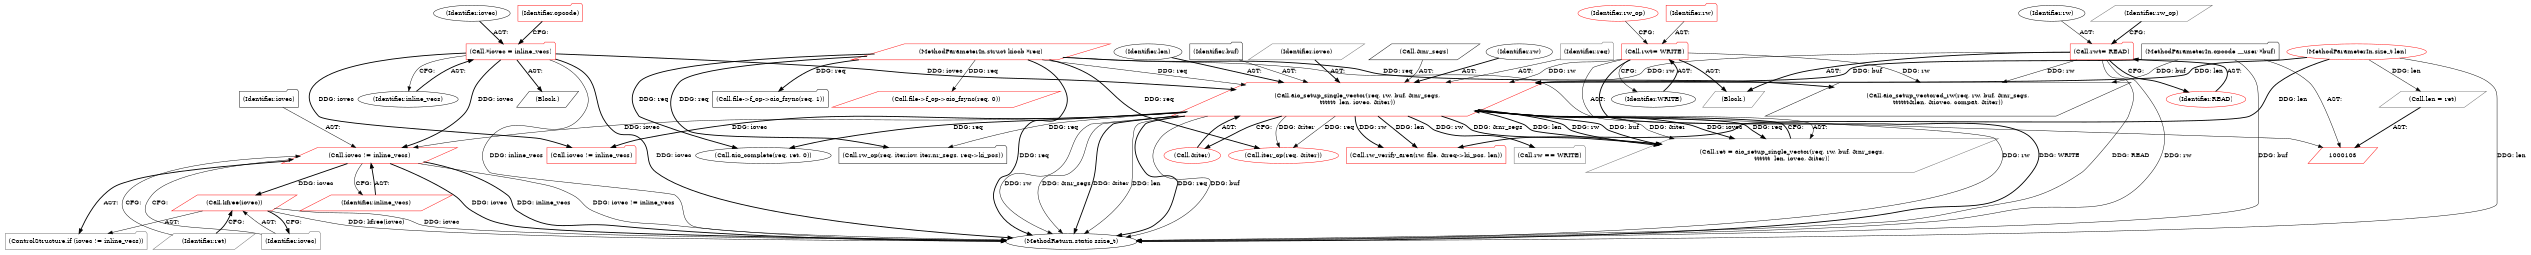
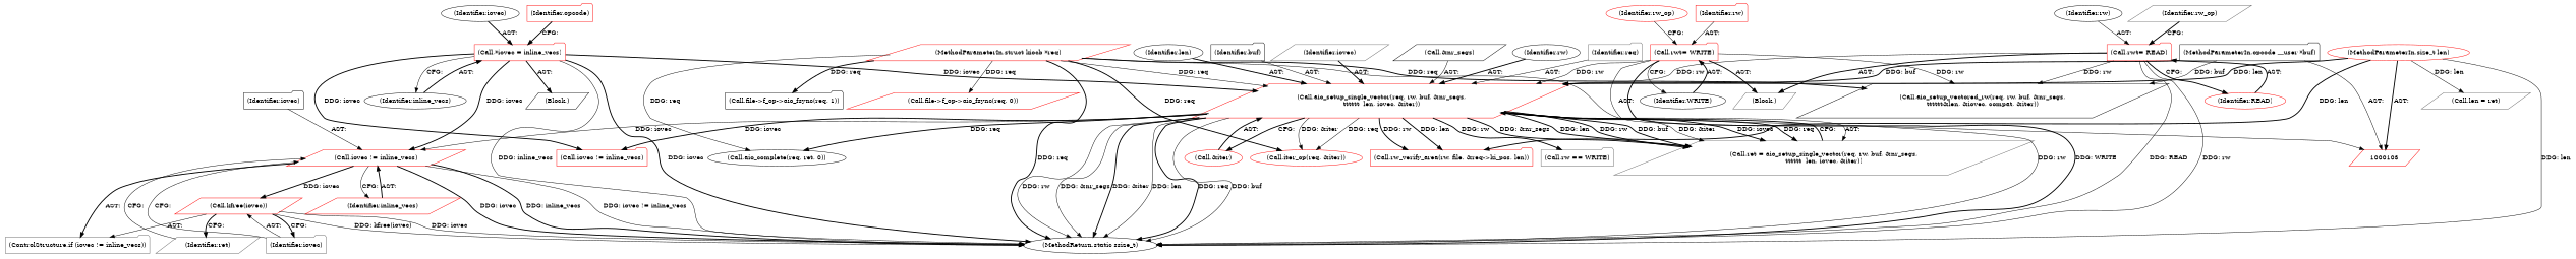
  digraph {
    node [color=red shape=parallelogram]
    edge [style=bold]
    n1 [label="(Call,iovec != inline_vecs)"]
    n2 [label="(Call,kfree(iovec))"]
    n3 [color=black label="(MethodReturn,static ssize_t)" shape=ellipse]
    n4 [label="(Identifier,inline_vecs)"]
    n5 [color=gray40 label="(ControlStructure,if (iovec != inline_vecs))" shape=folder]
    n6 [color=gray40 label="(Identifier,iovec)" shape=folder]
    n7 [label="(Call,*iovec = inline_vecs)" shape=folder]
    n8 [label="(Call,aio_setup_single_vector(req, rw, buf, &nr_segs,\n\t\t\t\t\t\t  len, iovec, &iter))"]
    n9 [color=black label="(Block,)"]
    n10 [label="(Call,iovec != inline_vecs)" shape=folder]
    n11 [color=black label="(Identifier,inline_vecs)" shape=ellipse]
    n12 [label="(Call,&iter)" shape=ellipse]
    n13 [label="(Call,iter_op(req, &iter))" shape=ellipse]
    n14 [color=gray40 label="(Call,rw == WRITE)" shape=folder]
    n15 [color=black label="(Call,aio_complete(req, ret, 0))" shape=ellipse]
-   n16 [color=black label="(Call,rw_op(req, iter.iov, iter.nr_segs, req->ki_pos))" shape=folder]
    n17 [color=gray40 label="(Call,ret = aio_setup_single_vector(req, rw, buf, &nr_segs,\n\t\t\t\t\t\t  len, iovec, &iter))"]
    n18 [label="(Call,rw_verify_area(rw, file, &req->ki_pos, len))" shape=folder]
    n19 [label="(MethodParameterIn,struct kiocb *req)"]
    n20 [color=black label="(Call,file->f_op->aio_fsync(req, 1))" shape=folder]
    n21 [color=black label="(Call,aio_setup_vectored_rw(req, rw, buf, &nr_segs,\n\t\t\t\t\t\t&len, &iovec, compat, &iter))"]
    n22 [label="(Call,file->f_op->aio_fsync(req, 0))"]
    1000103
    n24 [label="(Call,rw\t= WRITE)" shape=folder]
    n25 [color=gray40 label="(Block,)"]
    n26 [color=black label="(Identifier,WRITE)" shape=ellipse]
    n27 [label="(Call,rw\t= READ)" shape=folder]
    n28 [label="(Identifier,READ)" shape=ellipse]
    n29 [color=black label="(MethodParameterIn,opcode __user *buf)" shape=folder]
    n30 [label="(MethodParameterIn,size_t len)" shape=ellipse]
    n31 [color=gray40 label="(Call,len = ret)"]
    n32 [color=black label="(Identifier,rw)" shape=ellipse]
    n33 [color=black label="(Identifier,iovec)" shape=ellipse]
    n34 [label="(Identifier,rw_op)" shape=ellipse]
    n35 [color=gray40 label="(Identifier,req)" shape=folder]
    n36 [color=black label="(Identifier,iovec)" shape=folder]
    n37 [color=black label="(Identifier,len)" shape=ellipse]
    n38 [label="(Identifier,opcode)" shape=folder]
    n39 [color=black label="(Identifier,rw)" shape=ellipse]
    n40 [color=black label="(Identifier,buf)" shape=folder]
    n41 [color=gray40 label="(Identifier,iovec)"]
    n42 [color=black label="(Call,&nr_segs)"]
    n43 [color=gray40 label="(Identifier,ret)"]
    n44 [label="(Identifier,rw)" shape=folder]
    n45 [color=gray40 label="(Identifier,rw_op)"]
    n1 -> n2 [label="DDG: iovec"]
    n1 -> n3 [label="DDG: iovec != inline_vecs" style=solid]
    n1 -> n3 [label="DDG: iovec"]
    n1 -> n3 [label="DDG: inline_vecs"]
    n1 -> n4 [label="CFG: " style=solid]
    n1 -> n5 [label="AST: "]
    n2 -> n3 [label="DDG: kfree(iovec)" style=solid]
    n2 -> n3 [label="DDG: iovec" style=solid]
    n2 -> n5 [label="AST: " style=solid]
    n2 -> n6 [label="CFG: "]
    n4 -> n1 [label="AST: "]
    n6 -> n1 [label="CFG: " style=solid]
    n6 -> n2 [label="AST: " style=solid]
    n7 -> n1 [label="DDG: iovec"]
    n7 -> n3 [label="DDG: inline_vecs" style=solid]
    n7 -> n3 [label="DDG: iovec"]
    n7 -> n8 [label="DDG: iovec"]
    n7 -> n9 [label="AST: "]
    n7 -> n10 [label="DDG: iovec"]
    n7 -> n11 [label="CFG: " style=solid]
    n8 -> n1 [label="DDG: iovec" style=solid]
    n8 -> n3 [label="DDG: req"]
    n8 -> n3 [label="DDG: buf" style=solid]
    n8 -> n3 [label="DDG: rw" style=solid]
    n8 -> n3 [label="DDG: &nr_segs" style=solid]
    n8 -> n3 [label="DDG: &iter"]
    n8 -> n3 [label="DDG: len" style=solid]
    n8 -> n10 [label="DDG: iovec"]
    n8 -> n12 [label="CFG: "]
    n8 -> n13 [label="DDG: req" style=solid]
    n8 -> n13 [label="DDG: &iter" style=solid]
    n8 -> n14 [label="DDG: rw"]
    n8 -> n15 [label="DDG: req"]
-   n8 -> n16 [label="DDG: req" style=solid]
    n8 -> n17 [label="AST: " style=solid]
    n8 -> n17 [label="DDG: &nr_segs"]
    n8 -> n17 [label="DDG: len"]
    n8 -> n17 [label="DDG: rw"]
    n8 -> n17 [label="DDG: buf"]
    n8 -> n17 [label="DDG: &iter" style=solid]
    n8 -> n17 [label="DDG: iovec"]
    n8 -> n17 [label="DDG: req"]
    n8 -> n18 [label="DDG: rw"]
    n8 -> n18 [label="DDG: len"]
    n11 -> n7 [label="AST: "]
    n12 -> n8 [label="AST: "]
    n17 -> n8 [label="CFG: "]
    n19 -> n3 [label="DDG: req"]
    n19 -> n8 [label="DDG: req" style=solid]
    n19 -> n13 [label="DDG: req"]
-   n19 -> n15 [label="DDG: req"]
-   n19 -> n16 [label="DDG: req"]
+   n19 -> n15 [label="DDG: req" style=solid]
    n19 -> n20 [label="DDG: req"]
    n19 -> n21 [label="DDG: req"]
    n19 -> n22 [label="DDG: req" style=solid]
    n19 -> 1000103 [label="AST: " style=solid]
    n24 -> n3 [label="DDG: rw" style=solid]
    n24 -> n3 [label="DDG: WRITE"]
    n24 -> n8 [label="DDG: rw" style=solid]
    n24 -> n21 [label="DDG: rw" style=solid]
    n24 -> n25 [label="AST: "]
    n24 -> n26 [label="CFG: " style=solid]
    n26 -> n24 [label="AST: "]
    n27 -> n3 [label="DDG: READ" style=solid]
    n27 -> n3 [label="DDG: rw" style=solid]
    n27 -> n8 [label="DDG: rw" style=solid]
    n27 -> n21 [label="DDG: rw" style=solid]
    n27 -> n25 [label="AST: "]
    n27 -> n28 [label="CFG: "]
    n28 -> n27 [label="AST: "]
-   n29 -> n3 [label="DDG: buf" style=solid]
    n29 -> n8 [label="DDG: buf"]
    n29 -> n21 [label="DDG: buf" style=solid]
    n29 -> 1000103 [label="AST: " style=solid]
    n30 -> n3 [label="DDG: len" style=solid]
    n30 -> n8 [label="DDG: len"]
    n30 -> n18 [label="DDG: len"]
-   n31 -> 1000103 [label="AST: "]
+   n30 -> 1000103 [label="AST: "]
    n30 -> n31 [label="DDG: len" style=solid]
    n32 -> n8 [label="AST: "]
    n33 -> n7 [label="AST: "]
    n34 -> n24 [label="CFG: " style=solid]
    n35 -> n8 [label="AST: " style=solid]
    n36 -> n1 [label="AST: " style=solid]
    n37 -> n8 [label="AST: "]
    n38 -> n7 [label="CFG: "]
    n39 -> n27 [label="AST: " style=solid]
    n40 -> n8 [label="AST: " style=solid]
    n41 -> n8 [label="AST: "]
    n42 -> n8 [label="AST: " style=solid]
    n43 -> n1 [label="CFG: " style=solid]
-   n43 -> n2 [label="CFG: "]
+   n2 -> n43 [label="CFG: "]
    n44 -> n24 [label="AST: " style=solid]
    n45 -> n27 [label="CFG: "]
  }
